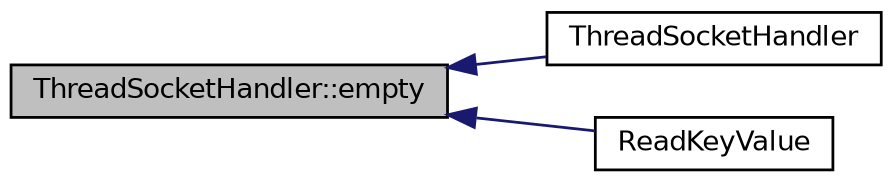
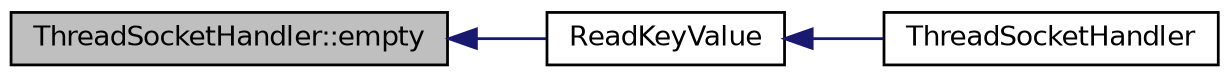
  digraph {
    rankdir=LR
    node [color=black fillcolor=white fontname=Helvetica fontsize=10 shape=record style=filled]
    edge [color=midnightblue dir=back fontname=Helvetica fontsize=10 labelfontname=Helvetica labelfontsize=10 style=solid]
    n1 [fillcolor=grey75 fontcolor=black height=0.2 label="ThreadSocketHandler::empty" width=0.4]
    n2 [height=0.2 label=ThreadSocketHandler width=0.4]
    n3 [height=0.2 label=ReadKeyValue width=0.4]
-   n1 -> n2
+   n3 -> n2
    n1 -> n3
  }
